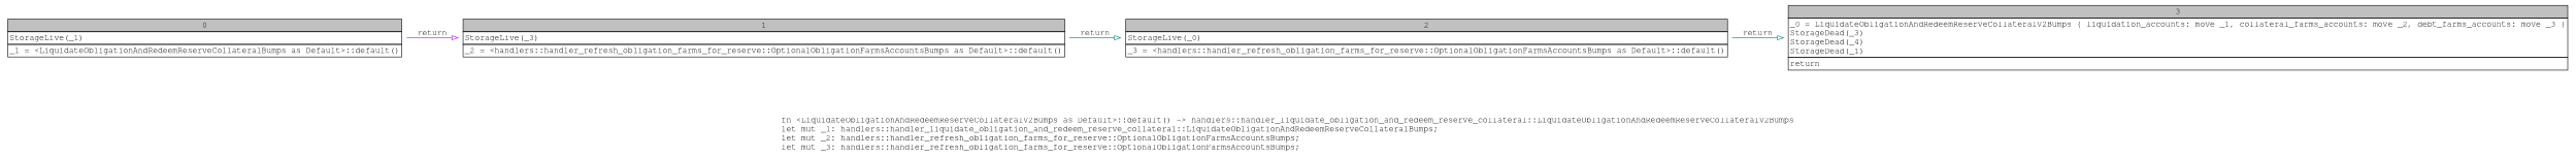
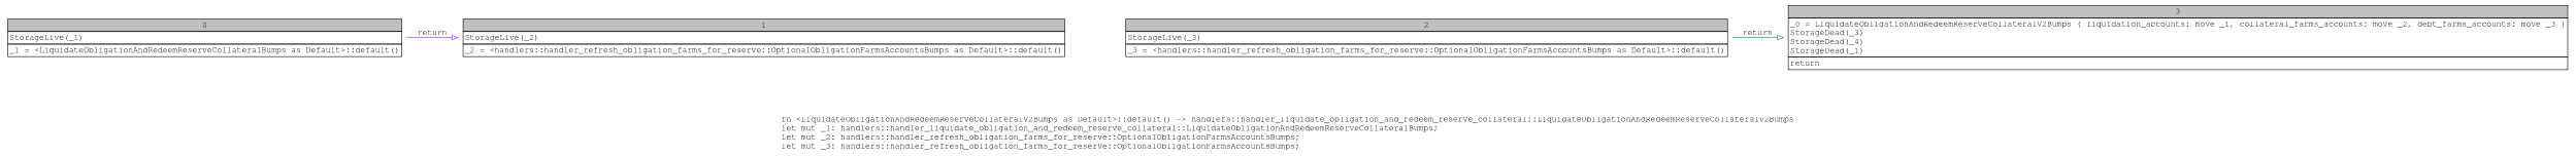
  digraph {
    fontname="Courier, monospace"
    label=<fn &lt;LiquidateObligationAndRedeemReserveCollateralV2Bumps as Default&gt;::default() -&gt; handlers::handler_liquidate_obligation_and_redeem_reserve_collateral::LiquidateObligationAndRedeemReserveCollateralV2Bumps<br align="left"/>let mut _1: handlers::handler_liquidate_obligation_and_redeem_reserve_collateral::LiquidateObligationAndRedeemReserveCollateralBumps;<br align="left"/>let mut _2: handlers::handler_refresh_obligation_farms_for_reserve::OptionalObligationFarmsAccountsBumps;<br align="left"/>let mut _3: handlers::handler_refresh_obligation_farms_for_reserve::OptionalObligationFarmsAccountsBumps;<br align="left"/>>
    rankdir=LR
    node [fontname="Courier, monospace" shape=none]
    edge [arrowhead=onormal color=teal fontname="Courier, monospace"]
    n1 [label=<<table border="0" cellborder="1" cellspacing="0"><tr><td bgcolor="gray" align="center" colspan="1">0</td></tr><tr><td align="left" balign="left">StorageLive(_1)<br/></td></tr><tr><td align="left">_1 = &lt;LiquidateObligationAndRedeemReserveCollateralBumps as Default&gt;::default()</td></tr></table>>]
-   n2 [label=<<table border="0" cellborder="1" cellspacing="0"><tr><td bgcolor="gray" align="center" colspan="1">1</td></tr><tr><td align="left" balign="left">StorageLive(_3)<br/></td></tr><tr><td align="left">_2 = &lt;handlers::handler_refresh_obligation_farms_for_reserve::OptionalObligationFarmsAccountsBumps as Default&gt;::default()</td></tr></table>>]
-   n3 [label=<<table border="0" cellborder="1" cellspacing="0"><tr><td bgcolor="gray" align="center" colspan="1">2</td></tr><tr><td align="left" balign="left">StorageLive(_0)<br/></td></tr><tr><td align="left">_3 = &lt;handlers::handler_refresh_obligation_farms_for_reserve::OptionalObligationFarmsAccountsBumps as Default&gt;::default()</td></tr></table>>]
+   n2 [label=<<table border="0" cellborder="1" cellspacing="0"><tr><td bgcolor="gray" align="center" colspan="1">1</td></tr><tr><td align="left" balign="left">StorageLive(_2)<br/></td></tr><tr><td align="left">_2 = &lt;handlers::handler_refresh_obligation_farms_for_reserve::OptionalObligationFarmsAccountsBumps as Default&gt;::default()</td></tr></table>>]
+   n3 [label=<<table border="0" cellborder="1" cellspacing="0"><tr><td bgcolor="gray" align="center" colspan="1">2</td></tr><tr><td align="left" balign="left">StorageLive(_3)<br/></td></tr><tr><td align="left">_3 = &lt;handlers::handler_refresh_obligation_farms_for_reserve::OptionalObligationFarmsAccountsBumps as Default&gt;::default()</td></tr></table>>]
    n4 [label=<<table border="0" cellborder="1" cellspacing="0"><tr><td bgcolor="gray" align="center" colspan="1">3</td></tr><tr><td align="left" balign="left">_0 = LiquidateObligationAndRedeemReserveCollateralV2Bumps { liquidation_accounts: move _1, collateral_farms_accounts: move _2, debt_farms_accounts: move _3 }<br/>StorageDead(_3)<br/>StorageDead(_4)<br/>StorageDead(_1)<br/></td></tr><tr><td align="left">return</td></tr></table>>]
    n1 -> n2 [color=purple label=return]
-   n2 -> n3 [label=return]
    n3 -> n4 [label=return]
  }
